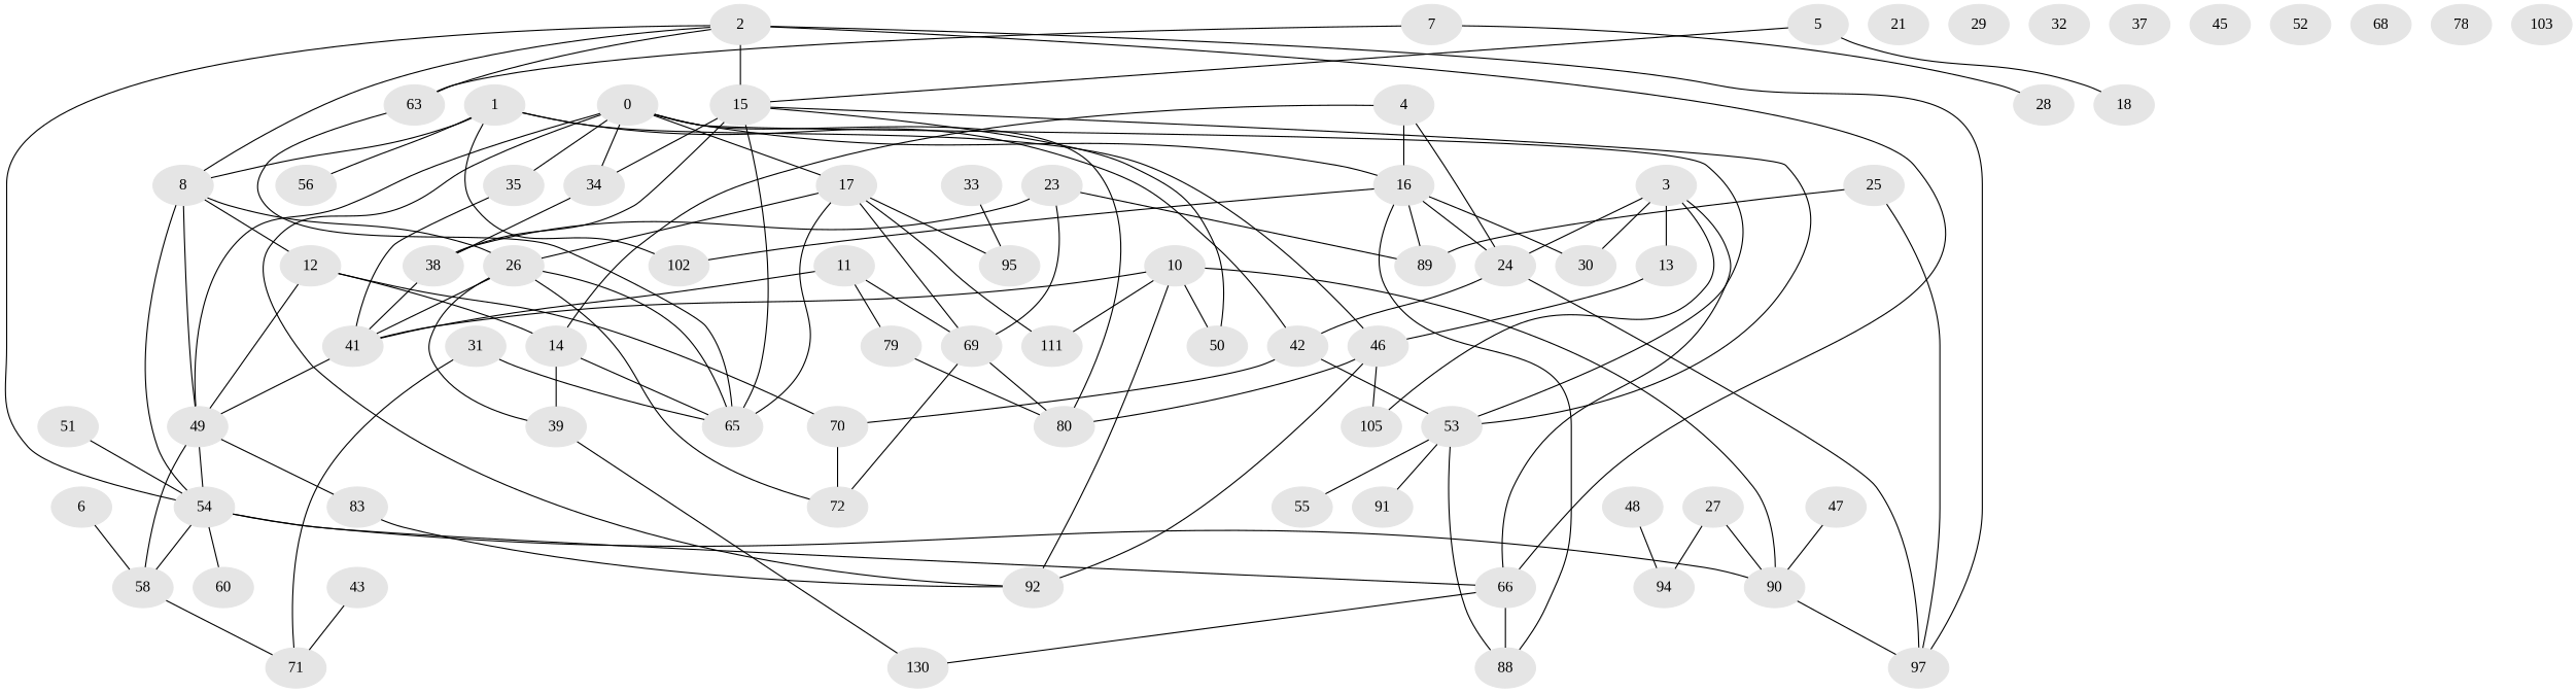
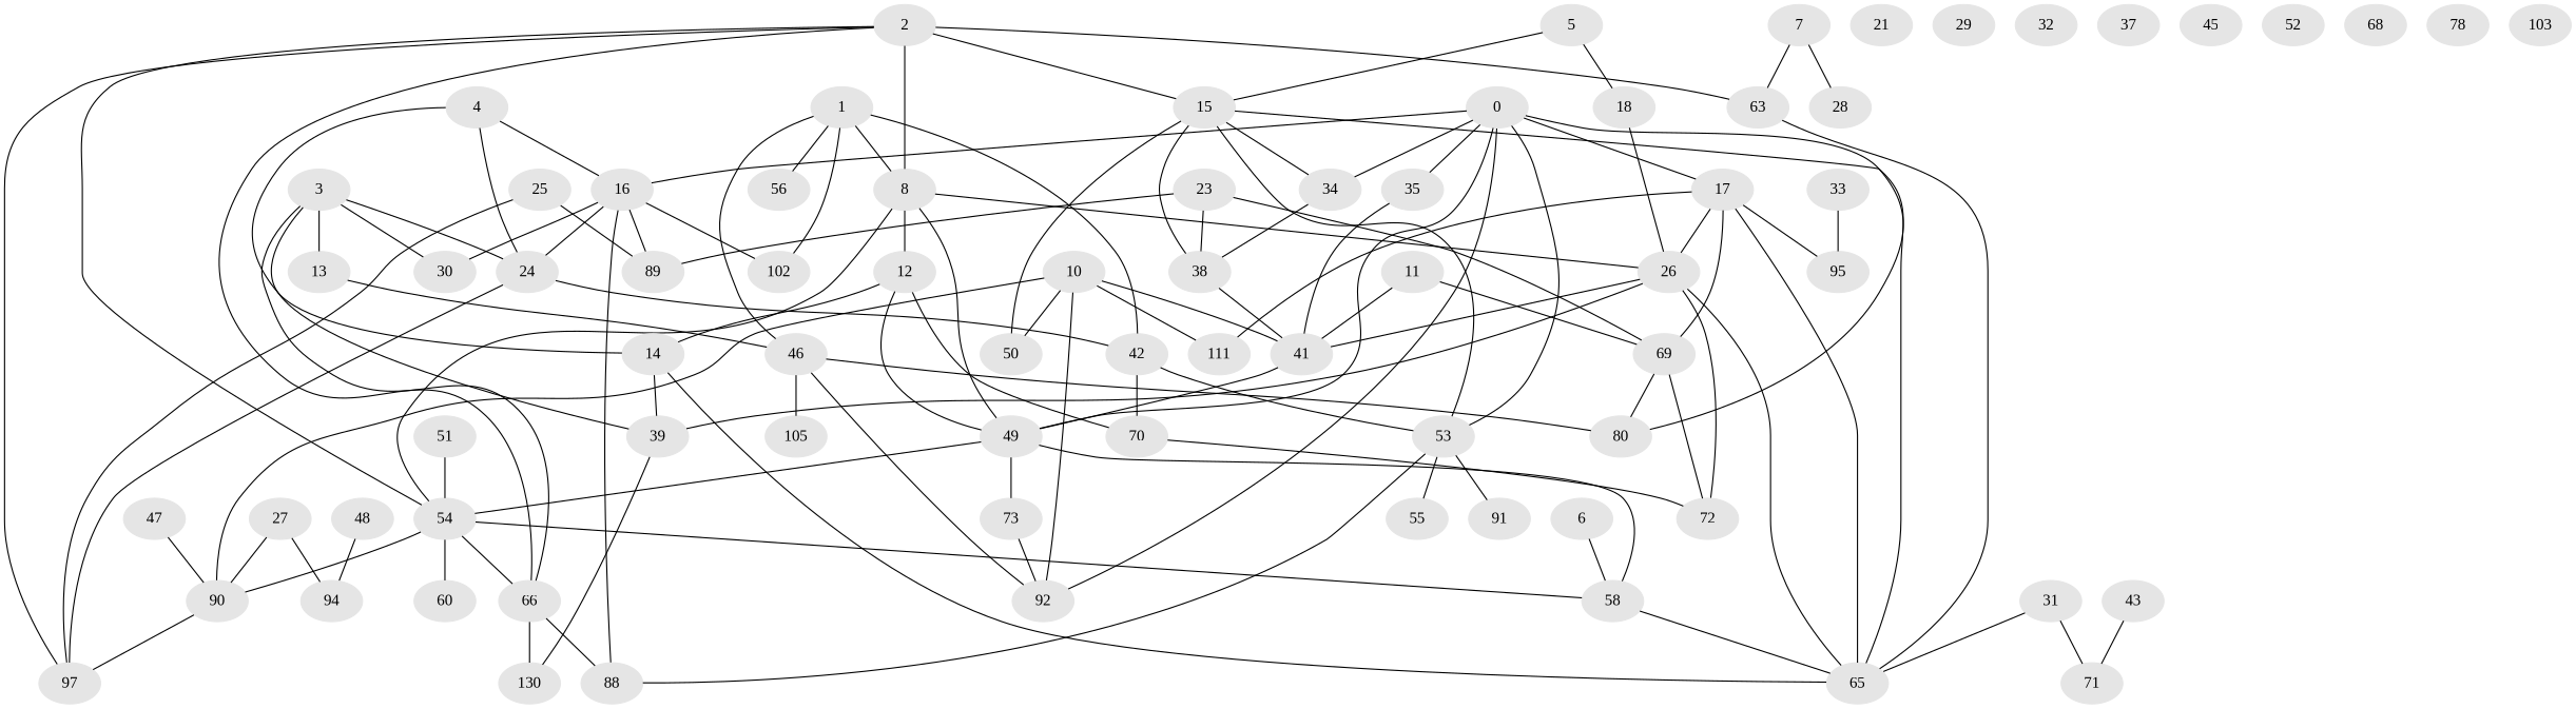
  graph {
    fontname="Liberation Serif"
    node [color=gray90 fontname="Liberation Serif" style=filled]
    edge [fontname="Liberation Serif"]
    1 [super="+19"]
    8 [super="+98"]
    42 [super="+62"]
    46 [super="+104"]
    56
    102
    54 [super="+77"]
    12
    26 [super="+84"]
    49 [super="+96"]
    53 [super="+87"]
    70 [super="+82"]
    80 [super="+108"]
    92
    105
    2 [super="+59"]
    15 [super="+93"]
    63
    66 [super="+106"]
    97 [super="+112"]
    34
    50
    65 [super="+113"]
    38 [super="+85"]
    58 [super="+83"]
    90 [super="+99"]
    60
    88
    n29 [label=130]
    3
    13
    24 [super="+109"]
    30
    39 [super="+86"]
    4 [super="+36"]
    14 [super="+20"]
    16 [super="+22"]
    89 [super="+101"]
    5
    18 [super="+76"]
    6
    7 [super="+40"]
    28
    41 [super="+74"]
    72
-   73 [label=83]
+   73
    n47 [label=0 super="+64"]
    17 [super="+44"]
    35 [super="+61"]
    69 [super="+114"]
    95
    111
    91
    55
    10 [super="+57"]
    11
-   79 [super="+100"]
    21
    23 [super="+67"]
    25 [super="+107"]
    27
    94
    29
    31
    71
    32
    33 [super="+81"]
    37
    43
    45
    47
    48 [super="+75"]
    51
    52
    68
    78
    103
    1 -- 8
    1 -- 42
    1 -- 46
    1 -- 56
    1 -- 102
    8 -- 54
    8 -- 12
    8 -- 26
    8 -- 49
    42 -- 53
    42 -- 70
    46 -- 80
    46 -- 92
    46 -- 105
    54 -- 66
    54 -- 58
    54 -- 90
    54 -- 60
    12 -- 49
    12 -- 70
    12 -- 14
    26 -- 65
    26 -- 39
    26 -- 41
    26 -- 72
    49 -- 54
    49 -- 58
    49 -- 73
    53 -- 88
    53 -- 91
    53 -- 55
    70 -- 72
    2 -- 8
    2 -- 54
    2 -- 15 [weight=2]
    2 -- 63
    2 -- 66
    2 -- 97
    15 -- 53
    15 -- 34
    15 -- 50
    15 -- 65
    15 -- 38
    63 -- 65
    66 -- 88
    66 -- n29
    34 -- 38
    38 -- 41
-   58 -- 71
+   58 -- 65
    90 -- 97
    3 -- 66
    3 -- 13
    3 -- 24
    3 -- 30
-   3 -- 105
+   3 -- 39
    13 -- 46
    24 -- 42
    24 -- 97
    39 -- n29
    4 -- 24
    4 -- 14
    4 -- 16
    14 -- 65
    14 -- 39
    16 -- 102
    16 -- 88
    16 -- 24
    16 -- 30
    16 -- 89
    5 -- 15
    5 -- 18
+   18 -- 26
    6 -- 58
    7 -- 63
    7 -- 28
    41 -- 49
    73 -- 92
    n47 -- 49
    n47 -- 53
    n47 -- 80
    n47 -- 92
    n47 -- 34
    n47 -- 16
    n47 -- 17
    n47 -- 35
    17 -- 26
    17 -- 65
    17 -- 69
    17 -- 95
    17 -- 111
    35 -- 41
    69 -- 80
    69 -- 72
    10 -- 92
    10 -- 50
    10 -- 90
    10 -- 41
    10 -- 111
    11 -- 41
    11 -- 69
-   11 -- 79
-   79 -- 80
    23 -- 38
    23 -- 89
    23 -- 69
    25 -- 97
    25 -- 89
    27 -- 90
    27 -- 94
    31 -- 65
    31 -- 71
    33 -- 95
    43 -- 71
    47 -- 90
    48 -- 94
    51 -- 54
  }
